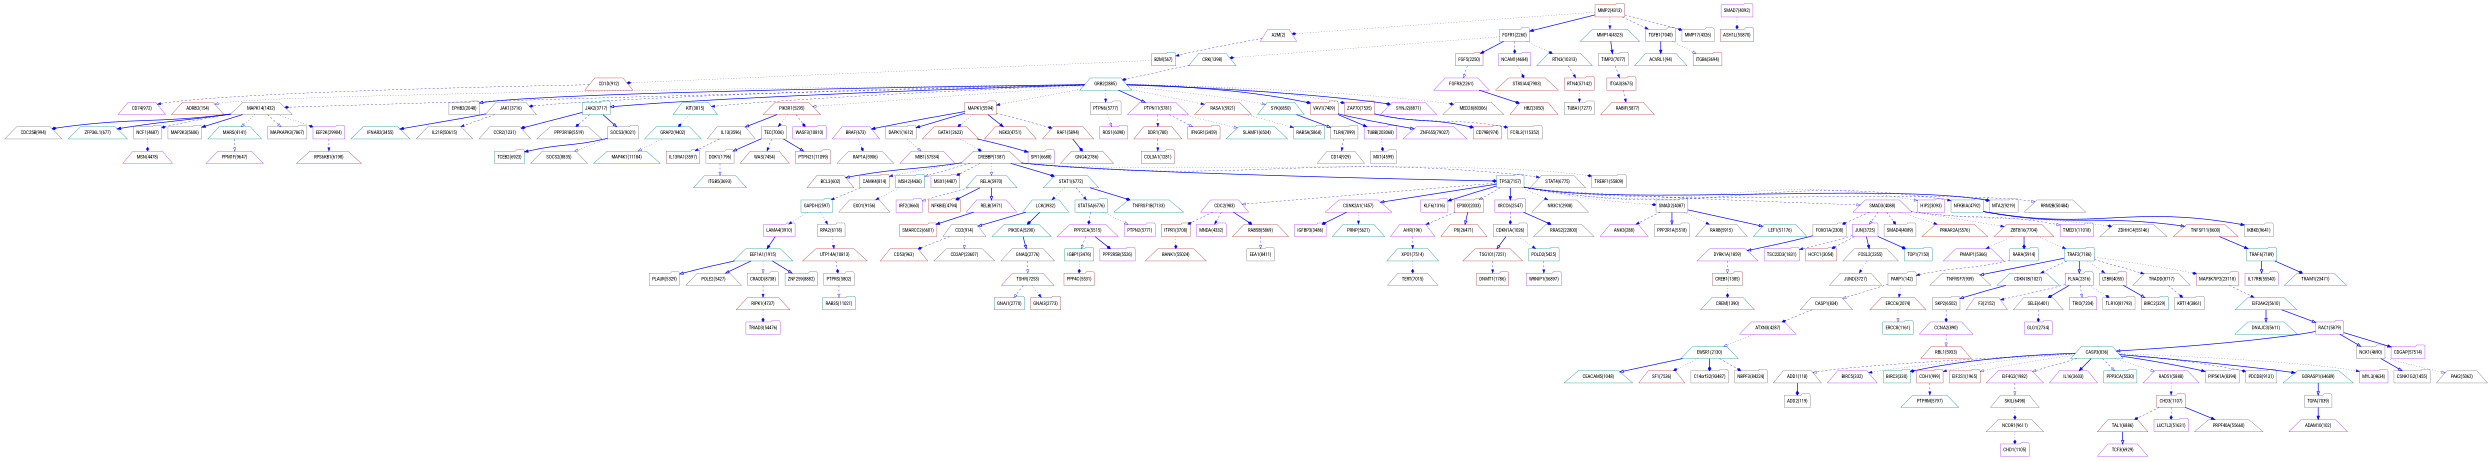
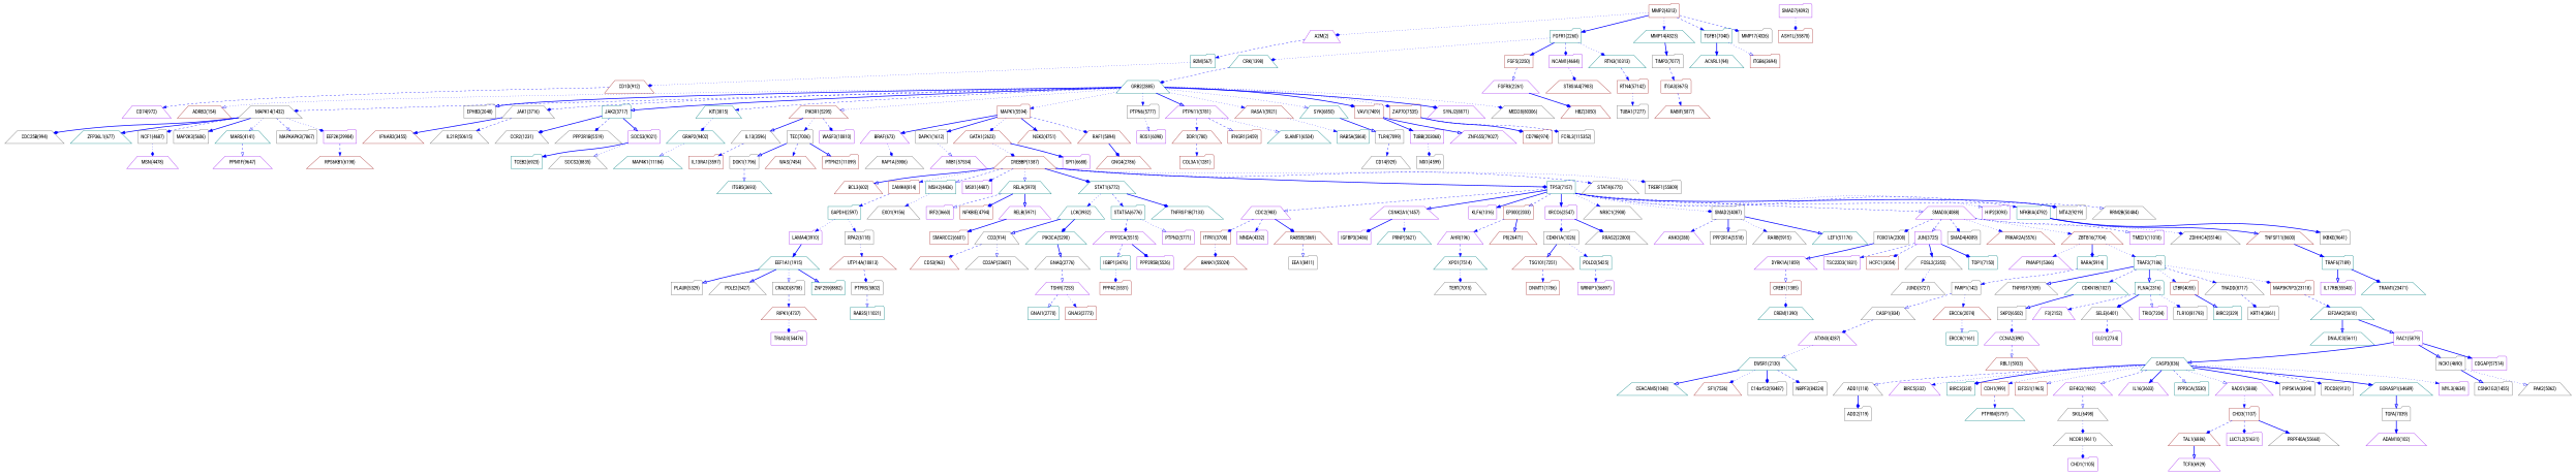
  digraph {
    fontname="Roboto Condensed"
    node [color=gray40 fontname="Roboto Condensed" shape=trapezium]
    edge [arrowhead=normal color=blue fontname="Roboto Condensed" style=bold]
    n1 [label="ADD1(118)"]
    n2 [label="ADD2(119)" shape=folder]
    n3 [label="PARP1(142)" shape=folder]
    n4 [label="CASP1(834)"]
    n5 [color=brown label="ERCC6(2074)"]
    n6 [color=purple label="ATXN3(4287)"]
    n7 [color=teal label="ERCC8(1161)" shape=folder]
    n8 [color=brown label="ADRB2(154)"]
    n9 [color=purple label="AHR(196)"]
    n10 [color=teal label="XPO1(7514)"]
    n11 [label="TERT(7015)"]
    n12 [color=purple label="A2M(2)"]
    n13 [color=teal label="B2M(567)" shape=folder]
    n14 [color=brown label="CD1D(912)"]
    n15 [color=teal label="ACVRL1(94)"]
    n16 [color=purple label="BIRC5(332)"]
    n17 [color=purple label="ADAM10(102)"]
    n18 [color=purple label="CD74(972)"]
    n19 [color=purple label="BRAF(673)"]
    n20 [label="RAP1A(5906)"]
    n21 [color=brown label="DDR1(780)"]
    n22 [color=brown label="COL3A1(1281)" shape=folder]
    n23 [color=teal label="EWSR1(2130)"]
    n24 [color=teal label="CASP3(836)"]
    n25 [color=teal label="BIRC3(330)" shape=folder]
    n26 [color=brown label="CDH1(999)" shape=folder]
    n27 [color=brown label="EIF2S1(1965)" shape=folder]
    n28 [color=purple label="EIF4G2(1982)"]
    n29 [color=purple label="IL16(3603)"]
    n30 [color=teal label="PPP3CA(5530)" shape=folder]
    n31 [color=purple label="RAD51(5888)"]
    n32 [label="PIP5K1A(8394)" shape=folder]
    n33 [label="PDCD8(9131)" shape=folder]
    n34 [color=teal label="GORASP1(64689)"]
    n35 [color=purple label="MYL3(4634)" shape=folder]
    n36 [color=teal label="PTPRM(5797)"]
    n37 [label="SKIL(6498)"]
    n38 [color=brown label="CHD3(1107)" shape=folder]
    n39 [label="TGFA(7039)" shape=folder]
    n40 [color=teal label="BIRC2(329)" shape=folder]
    n41 [label="CD2(914)"]
    n42 [color=brown label="CD53(963)"]
    n43 [label="CD2AP(23607)"]
    n44 [label="TNFRSF7(939)"]
    n45 [color=purple label="CCNA2(890)"]
    n46 [color=brown label="RBL1(5933)"]
    n47 [color=purple label="CDC2(983)"]
    n48 [color=brown label="ITPR1(3708)" shape=folder]
    n49 [color=purple label="MNDA(4332)" shape=folder]
    n50 [color=brown label="RAB5B(5869)"]
    n51 [color=brown label="BANK1(55024)"]
    n52 [label="EEA1(8411)" shape=folder]
    n53 [label="CDKN1A(1026)" shape=folder]
    n54 [color=brown label="TSG101(7251)"]
    n55 [color=teal label="POLD2(5425)" shape=folder]
    n56 [color=brown label="DNMT1(1786)" shape=folder]
    n57 [color=purple label="WRNIP1(56897)" shape=folder]
    n58 [color=brown label="TAL1(6886)"]
    n59 [color=purple label="LUC7L2(51631)" shape=folder]
    n60 [label="PRPF40A(55660)"]
    n61 [color=purple label="TCF3(6929)"]
    n62 [label="CDC25B(994)"]
    n63 [color=teal label="CDKN1B(1027)"]
    n64 [label="SKP2(6502)" shape=folder]
    n65 [label="CCR2(1231)"]
    n66 [color=brown label="BCL3(602)"]
    n67 [color=brown label="CREB1(1385)" shape=folder]
    n68 [color=teal label="CREM(1390)"]
    n69 [color=brown label="CREBBP(1387)"]
    n70 [color=brown label="CAMK4(814)" shape=folder]
    n71 [color=teal label="MSH2(4436)" shape=folder]
    n72 [color=purple label="MSX1(4487)" shape=folder]
    n73 [color=teal label="RELA(5970)"]
    n74 [color=teal label="STAT1(6772)"]
    n75 [color=teal label="TP53(7157)" shape=folder]
    n76 [label="STAT4(6775)"]
    n77 [label="TRERF1(55809)" shape=folder]
    n78 [color=teal label="GAPDH(2597)" shape=folder]
    n79 [label="EXO1(9156)"]
    n80 [color=purple label="IRF2(3660)" shape=folder]
    n81 [color=brown label="NFKBIE(4794)" shape=folder]
    n82 [color=purple label="RELB(5971)"]
    n83 [color=teal label="LCK(3932)"]
    n84 [color=teal label="STAT5A(6776)" shape=folder]
    n85 [color=teal label="TNFRSF1B(7133)"]
    n86 [color=purple label="CSNK2A1(1457)"]
    n87 [color=purple label="KLF6(1316)" shape=folder]
    n88 [color=brown label="EP300(2033)" shape=folder]
    n89 [color=purple label="XRCC6(2547)" shape=folder]
    n90 [label="NR3C1(2908)"]
    n91 [label="SMAD2(4087)" shape=folder]
    n92 [color=purple label="SMAD3(4088)"]
    n93 [color=purple label="HIP2(3093)" shape=folder]
    n94 [color=teal label="NFKBIA(4792)" shape=folder]
    n95 [label="MTA2(9219)" shape=folder]
    n96 [label="RRM2B(50484)"]
    n97 [color=purple label="LAMA4(3910)" shape=folder]
    n98 [label="RPA2(6118)" shape=folder]
    n99 [color=teal label="CRK(1398)"]
    n100 [color=teal label="GRB2(2885)"]
    n101 [label="MAPK14(1432)"]
    n102 [label="EPHB2(2048)" shape=folder]
    n103 [label="JAK1(3716)"]
    n104 [color=teal label="JAK2(3717)" shape=folder]
    n105 [color=teal label="KIT(3815)"]
    n106 [color=brown label="PIK3R1(5295)"]
    n107 [color=brown label="MAPK1(5594)" shape=folder]
    n108 [label="PTPN6(5777)" shape=folder]
    n109 [color=purple label="PTPN11(5781)"]
    n110 [color=brown label="RASA1(5921)"]
    n111 [color=teal label="SYK(6850)"]
    n112 [color=brown label="VAV1(7409)" shape=folder]
    n113 [color=brown label="ZAP70(7535)" shape=folder]
    n114 [color=purple label="SYNJ2(8871)"]
    n115 [label="MED28(80306)"]
    n116 [color=teal label="ZFP36L1(677)"]
    n117 [color=purple label="IGFBP3(3486)" shape=folder]
    n118 [color=teal label="PRNP(5621)"]
    n119 [label="NCF1(4687)" shape=folder]
    n120 [label="MAP2K3(5606)" shape=folder]
    n121 [color=teal label="MARS(4141)"]
    n122 [label="MAPKAPK3(7867)" shape=folder]
    n123 [color=purple label="EEF2K(29904)" shape=folder]
    n124 [color=purple label="MSN(4478)"]
    n125 [color=purple label="PPM1F(9647)"]
    n126 [color=brown label="RPS6KB1(6198)"]
    n127 [label="CD14(929)"]
    n128 [label="DAPK1(1612)" shape=folder]
    n129 [color=purple label="MIB1(57534)"]
    n130 [color=purple label="TSC22D3(1831)" shape=folder]
    n131 [color=teal label="EEF1A1(1915)"]
    n132 [label="PLAUR(5329)" shape=folder]
    n133 [label="POLE2(5427)"]
    n134 [label="CRADD(8738)" shape=folder]
    n135 [color=teal label="ZNF259(8882)" shape=folder]
    n136 [color=brown label="RIPK1(4737)"]
    n137 [label="NCOR1(9611)"]
    n138 [color=brown label="P8(26471)"]
    n139 [color=teal label="CEACAM5(1048)"]
    n140 [color=brown label="SF1(7536)"]
    n141 [label="C14orf32(93487)" shape=folder]
    n142 [label="NBPF3(84224)" shape=folder]
    n143 [color=purple label="F3(2152)"]
    n144 [label="DOK1(1796)" shape=folder]
    n145 [color=teal label="ITGB5(3693)"]
    n146 [color=teal label="FGFR1(2260)" shape=folder]
    n147 [color=brown label="FGF5(2250)" shape=folder]
    n148 [color=purple label="NCAM1(4684)" shape=folder]
    n149 [color=teal label="RTN3(10313)"]
    n150 [color=purple label="FGFR3(2261)"]
    n151 [color=brown label="ST8SIA4(7903)"]
    n152 [color=brown label="RTN4(57142)" shape=folder]
    n153 [color=brown label="HBZ(3050)"]
    n154 [color=purple label="DYRK1A(1859)"]
    n155 [color=teal label="FLNA(2316)" shape=folder]
    n156 [label="SELE(6401)"]
    n157 [color=purple label="TRIO(7204)" shape=folder]
    n158 [label="TLR10(81793)" shape=folder]
    n159 [color=purple label="GLG1(2734)" shape=folder]
    n160 [color=brown label="CD79B(974)" shape=folder]
    n161 [label="FOXO1A(2308)" shape=folder]
    n162 [color=brown label="UTP14A(10813)"]
    n163 [label="RRAS2(22800)"]
    n164 [color=teal label="GNAI1(2770)" shape=folder]
    n165 [color=brown label="GNAI3(2773)" shape=folder]
    n166 [label="GNAQ(2776)"]
    n167 [color=purple label="TSHR(7253)"]
-   n168 [color=teal label="IFNAR2(3455)"]
+   n168 [color=brown label="IFNAR2(3455)"]
    n169 [label="IL21R(50615)"]
    n170 [label="PPP2R1B(5519)"]
-   n171 [label="SOCS3(9021)" shape=folder]
+   n171 [color=purple label="SOCS3(9021)" shape=folder]
    n172 [color=teal label="GRAP2(9402)"]
    n173 [label="IL13(3596)"]
    n174 [label="TEC(7006)" shape=folder]
    n175 [color=purple label="WASF3(10810)" shape=folder]
    n176 [color=brown label="GATA1(2623)"]
    n177 [color=brown label="NEK2(4751)"]
    n178 [color=brown label="RAF1(5894)"]
    n179 [color=purple label="ROS1(6098)" shape=folder]
    n180 [color=brown label="IFNGR1(3459)" shape=folder]
    n181 [color=teal label="SLAMF1(6504)"]
    n182 [color=teal label="RAB5A(5868)" shape=folder]
    n183 [label="TLR4(7099)" shape=folder]
    n184 [color=purple label="TUBB(203068)" shape=folder]
    n185 [color=purple label="ZNF655(79027)"]
    n186 [label="FCRL3(115352)" shape=folder]
    n187 [color=brown label="HCFC1(3054)" shape=folder]
    n188 [color=purple label="CHD1(1105)" shape=folder]
    n189 [color=brown label="IL13RA1(3597)" shape=folder]
    n190 [color=brown label="ITGA3(3675)" shape=folder]
    n191 [color=brown label="RABIF(5877)"]
    n192 [color=teal label="TCEB2(6923)" shape=folder]
    n193 [label="SOCS2(8835)"]
    n194 [color=purple label="JUN(3725)" shape=folder]
    n195 [label="FOSL2(2355)"]
    n196 [color=teal label="TOP1(7150)" shape=folder]
    n197 [label="JUND(3727)"]
    n198 [color=purple label="ANK3(288)"]
    n199 [color=teal label="MAP4K1(11184)"]
    n200 [color=teal label="PIK3CA(5290)"]
    n201 [color=purple label="SPI1(6688)" shape=folder]
    n202 [color=brown label="LTBR(4055)" shape=folder]
    n203 [label="PPP2R1A(5518)" shape=folder]
    n204 [label="RARB(5915)"]
    n205 [color=teal label="LEF1(51176)"]
    n206 [label="SMAD4(4089)" shape=folder]
    n207 [color=brown label="PRKAR2A(5576)"]
    n208 [color=brown label="ZBTB16(7704)"]
    n209 [color=purple label="TMED1(11018)" shape=folder]
    n210 [label="ZDHHC4(55146)"]
    n211 [color=purple label="PMAIP1(5366)"]
    n212 [color=teal label="RARA(5914)" shape=folder]
    n213 [color=teal label="TRAF2(7186)" shape=folder]
    n214 [color=purple label="SMAD7(4092)" shape=folder]
    n215 [color=brown label="ASH1L(55870)" shape=folder]
    n216 [color=teal label="IGBP1(3476)" shape=folder]
    n217 [color=brown label="PPP4C(5531)" shape=folder]
    n218 [color=brown label="MMP2(4313)" shape=folder]
    n219 [color=teal label="MMP14(4323)"]
    n220 [color=teal label="TGFB1(7040)" shape=folder]
    n221 [label="MMP17(4326)" shape=folder]
    n222 [label="TIMP2(7077)" shape=folder]
    n223 [color=brown label="ITGB6(3694)" shape=folder]
    n224 [label="MX1(4599)" shape=folder]
    n225 [label="CSNK1G2(1455)" shape=folder]
    n226 [label="NCK1(4690)" shape=folder]
    n227 [label="PAK2(5062)"]
    n228 [color=brown label="TNFSF11(8600)"]
    n229 [label="IKBKE(9641)" shape=folder]
    n230 [color=teal label="TRAF6(7189)" shape=folder]
    n231 [color=brown label="WAS(7454)"]
    n232 [color=brown label="PTPN21(11099)" shape=folder]
    n233 [label="KRT14(3861)" shape=folder]
    n234 [color=purple label="PPP2CA(5515)"]
    n235 [color=purple label="PPP2R5B(5526)" shape=folder]
    n236 [color=brown label="GNG4(2786)"]
    n237 [color=teal label="EIF2AK2(5610)"]
    n238 [color=teal label="DNAJC3(5611)"]
    n239 [color=purple label="RAC1(5879)" shape=folder]
    n240 [color=purple label="CDGAP(57514)" shape=folder]
    n241 [color=brown label="SMARCC2(6601)" shape=folder]
    n242 [label="PTPRS(5802)" shape=folder]
    n243 [color=purple label="PTPN2(5771)" shape=folder]
    n244 [label="TRADD(8717)"]
    n245 [color=brown label="MAP3K7IP2(23118)" shape=folder]
    n246 [color=purple label="IL17RB(55540)" shape=folder]
    n247 [color=teal label="TRAM1(23471)"]
    n248 [label="TUBA1(7277)" shape=folder]
    n249 [color=teal label="RAB35(11021)" shape=folder]
    n250 [color=purple label="TRIAD3(54476)" shape=folder]
    n1 -> n2 [arrowhead=diamond]
    n3 -> n4 [arrowhead=onormal style=dashed]
    n3 -> n5 [style=dotted]
    n4 -> n6 [arrowhead=diamond style=dashed]
    n5 -> n7 [arrowhead=onormal style=dotted]
    n6 -> n23 [arrowhead=onormal style=dotted]
    n9 -> n10 [style=dashed]
    n10 -> n11 [arrowhead=diamond style=dotted]
    n12 -> n13 [style=dashed]
    n13 -> n14 [arrowhead=diamond style=dotted]
    n14 -> n18 [style=dashed]
    n19 -> n20 [arrowhead=diamond style=dotted]
    n21 -> n22 [style=dashed]
    n23 -> n139 [arrowhead=onormal]
    n23 -> n140 [arrowhead=diamond style=dotted]
    n23 -> n141 [arrowhead=diamond]
    n23 -> n142 [arrowhead=diamond style=dashed]
    n24 -> n1 [arrowhead=onormal style=dashed]
    n24 -> n16 [style=dotted]
    n24 -> n25 [arrowhead=diamond]
    n24 -> n26 [style=dotted]
    n24 -> n27 [arrowhead=onormal style=dotted]
    n24 -> n28 [arrowhead=onormal style=dashed]
    n24 -> n29
    n24 -> n30 [arrowhead=onormal style=dashed]
    n24 -> n31 [arrowhead=onormal style=dotted]
    n24 -> n32
    n24 -> n33 [arrowhead=diamond style=dashed]
    n24 -> n34
    n24 -> n35 [style=dotted]
    n26 -> n36 [style=dashed]
    n28 -> n37 [arrowhead=onormal style=dashed]
    n31 -> n38 [style=dotted]
    n34 -> n39 [arrowhead=onormal]
    n37 -> n137 [arrowhead=diamond style=dotted]
    n38 -> n58 [arrowhead=diamond style=dashed]
    n38 -> n59 [arrowhead=diamond style=dashed]
    n38 -> n60
    n39 -> n17
    n41 -> n42 [arrowhead=diamond style=dashed]
    n41 -> n43 [arrowhead=onormal style=dotted]
    n45 -> n46 [arrowhead=onormal style=dashed]
    n47 -> n48 [arrowhead=diamond style=dashed]
    n47 -> n49 [style=dashed]
    n47 -> n50 [arrowhead=diamond]
    n48 -> n51 [arrowhead=diamond style=dotted]
    n50 -> n52 [arrowhead=onormal style=dashed]
    n53 -> n54 [arrowhead=onormal]
    n53 -> n55 [style=dotted]
    n54 -> n56 [style=dashed]
    n55 -> n57 [style=dashed]
    n58 -> n61 [arrowhead=onormal]
    n63 -> n64 [arrowhead=onormal]
    n64 -> n45 [arrowhead=diamond style=dashed]
    n67 -> n68 [arrowhead=diamond style=dotted]
    n69 -> n66 [arrowhead=onormal]
    n69 -> n70 [style=dotted]
    n69 -> n71 [arrowhead=onormal style=dashed]
    n69 -> n72 [arrowhead=diamond style=dashed]
    n69 -> n73 [arrowhead=onormal style=dotted]
    n69 -> n74 [arrowhead=diamond]
    n69 -> n75 [arrowhead=diamond]
    n69 -> n76 [style=dashed]
    n69 -> n77 [arrowhead=diamond style=dotted]
    n70 -> n78 [style=dashed]
    n71 -> n79 [style=dotted]
    n73 -> n80 [arrowhead=onormal style=dashed]
    n73 -> n81 [arrowhead=diamond]
    n73 -> n82 [arrowhead=onormal]
    n74 -> n83 [style=dotted]
    n74 -> n84 [style=dashed]
    n74 -> n85 [arrowhead=diamond]
    n75 -> n47 [arrowhead=onormal style=dashed]
    n75 -> n86 [arrowhead=onormal]
    n75 -> n87
    n75 -> n88 [arrowhead=onormal style=dashed]
    n75 -> n89
    n75 -> n90 [style=dotted]
    n75 -> n91 [arrowhead=diamond style=dotted]
    n75 -> n92 [arrowhead=onormal style=dashed]
    n75 -> n93 [arrowhead=onormal style=dotted]
    n75 -> n94 [style=dashed]
    n75 -> n95 [arrowhead=diamond]
    n75 -> n96 [arrowhead=onormal style=dashed]
    n78 -> n97 [style=dotted]
    n78 -> n98 [style=dotted]
    n82 -> n241
    n83 -> n41 [arrowhead=onormal]
    n83 -> n200 [arrowhead=diamond]
    n84 -> n234 [arrowhead=diamond style=dashed]
    n84 -> n243 [arrowhead=onormal style=dotted]
    n86 -> n117 [arrowhead=diamond]
    n86 -> n118 [style=dotted]
    n88 -> n9 [style=dashed]
    n88 -> n138 [arrowhead=onormal]
    n89 -> n53 [arrowhead=diamond style=dashed]
    n89 -> n163 [arrowhead=diamond]
    n91 -> n198 [style=dashed]
    n91 -> n203 [arrowhead=onormal]
    n91 -> n204 [style=dotted]
    n91 -> n205 [arrowhead=onormal]
    n92 -> n161 [arrowhead=diamond style=dashed]
    n92 -> n194 [arrowhead=onormal style=dashed]
    n92 -> n206 [arrowhead=diamond style=dashed]
    n92 -> n207 [style=dotted]
    n92 -> n208 [style=dotted]
    n92 -> n209 [arrowhead=onormal style=dashed]
    n92 -> n210 [arrowhead=diamond style=dotted]
    n94 -> n228 [arrowhead=onormal]
    n94 -> n229
    n97 -> n131
    n98 -> n162 [style=dotted]
    n99 -> n100 [arrowhead=diamond style=dashed]
    n100 -> n8 [arrowhead=onormal style=dotted]
    n100 -> n101 [arrowhead=diamond style=dashed]
    n100 -> n102 [arrowhead=onormal]
    n100 -> n103 [arrowhead=diamond style=dashed]
    n100 -> n104 [arrowhead=onormal]
    n100 -> n105 [style=dashed]
    n100 -> n106 [arrowhead=onormal style=dotted]
    n100 -> n107 [style=dotted]
    n100 -> n108 [style=dotted]
    n100 -> n109 [arrowhead=onormal]
    n100 -> n110 [style=dotted]
    n100 -> n111 [arrowhead=onormal style=dotted]
    n100 -> n112 [arrowhead=diamond]
    n100 -> n113 [arrowhead=diamond style=dotted]
    n100 -> n114 [arrowhead=diamond]
    n100 -> n115 [arrowhead=diamond style=dotted]
    n101 -> n62 [arrowhead=diamond]
    n101 -> n116
    n101 -> n119 [arrowhead=diamond style=dashed]
    n101 -> n120
    n101 -> n121 [arrowhead=onormal style=dotted]
    n101 -> n122 [arrowhead=onormal style=dashed]
    n101 -> n123 [arrowhead=diamond style=dotted]
    n103 -> n168
    n103 -> n169 [style=dashed]
    n104 -> n65 [arrowhead=diamond]
    n104 -> n170 [arrowhead=diamond style=dashed]
    n104 -> n171 [arrowhead=onormal]
    n105 -> n172 [arrowhead=diamond style=dotted]
    n106 -> n173 [arrowhead=onormal]
    n106 -> n174 [style=dotted]
    n106 -> n175 [arrowhead=diamond style=dashed]
    n107 -> n19
    n107 -> n128
    n107 -> n176 [arrowhead=diamond style=dotted]
    n107 -> n177
    n107 -> n178 [arrowhead=diamond style=dashed]
    n108 -> n179 [arrowhead=onormal style=dotted]
    n109 -> n21 [style=dashed]
    n109 -> n180 [arrowhead=onormal style=dashed]
    n109 -> n181 [arrowhead=onormal style=dotted]
    n110 -> n182 [style=dotted]
    n111 -> n183 [arrowhead=onormal]
    n112 -> n184
    n112 -> n185 [arrowhead=onormal]
    n113 -> n160 [arrowhead=diamond]
    n113 -> n186 [arrowhead=diamond style=dashed]
    n119 -> n124 [arrowhead=diamond style=dotted]
    n121 -> n125 [arrowhead=onormal style=dashed]
    n123 -> n126 [style=dashed]
    n128 -> n129 [arrowhead=onormal style=dotted]
    n131 -> n132 [arrowhead=onormal]
    n131 -> n133 [arrowhead=onormal]
    n131 -> n134 [arrowhead=onormal style=dotted]
    n131 -> n135 [arrowhead=onormal]
    n134 -> n136 [style=dashed]
    n136 -> n250 [arrowhead=diamond style=dotted]
    n137 -> n188 [arrowhead=diamond style=dotted]
    n144 -> n145 [arrowhead=onormal style=dashed]
    n146 -> n99 [arrowhead=diamond style=dotted]
    n146 -> n147
    n146 -> n148 [arrowhead=diamond style=dashed]
    n146 -> n149 [arrowhead=diamond style=dotted]
    n147 -> n150 [arrowhead=onormal style=dashed]
    n148 -> n151 [arrowhead=diamond style=dotted]
    n149 -> n152 [style=dashed]
    n150 -> n153 [arrowhead=diamond]
    n152 -> n248 [style=dotted]
    n154 -> n67 [arrowhead=onormal style=dashed]
    n155 -> n143 [style=dashed]
    n155 -> n156 [arrowhead=diamond]
    n155 -> n157 [arrowhead=onormal style=dashed]
    n155 -> n158 [arrowhead=diamond style=dotted]
    n156 -> n159 [arrowhead=diamond style=dashed]
    n161 -> n154 [arrowhead=onormal]
    n162 -> n242 [arrowhead=diamond style=dashed]
    n166 -> n167 [arrowhead=onormal style=dashed]
    n167 -> n164 [arrowhead=onormal style=dashed]
    n167 -> n165 [style=dotted]
    n171 -> n192
    n171 -> n193 [arrowhead=onormal style=dotted]
    n172 -> n199 [arrowhead=onormal style=dotted]
    n173 -> n189 [style=dashed]
    n174 -> n144 [arrowhead=onormal]
    n174 -> n231 [style=dashed]
    n174 -> n232 [arrowhead=onormal]
    n176 -> n69 [arrowhead=diamond style=dotted]
    n176 -> n201
    n178 -> n236 [arrowhead=diamond]
    n183 -> n127 [style=dashed]
    n184 -> n224 [arrowhead=diamond style=dotted]
    n190 -> n191 [style=dashed]
    n194 -> n130 [style=dashed]
    n194 -> n187 [arrowhead=diamond style=dashed]
    n194 -> n195
    n194 -> n196 [arrowhead=diamond]
    n195 -> n197 [style=dotted]
    n200 -> n166 [arrowhead=onormal]
    n202 -> n40 [arrowhead=onormal]
    n208 -> n211 [style=dotted]
    n208 -> n212 [arrowhead=diamond]
    n208 -> n213 [style=dotted]
    n212 -> n3 [style=dashed]
    n213 -> n44 [arrowhead=onormal]
    n213 -> n63 [style=dashed]
    n213 -> n155 [arrowhead=onormal]
    n213 -> n202 [style=dotted]
    n213 -> n244 [style=dashed]
    n213 -> n245 [arrowhead=diamond style=dotted]
    n214 -> n215 [arrowhead=diamond style=dotted]
    n216 -> n217 [arrowhead=diamond style=dotted]
    n218 -> n12 [arrowhead=diamond style=dotted]
    n218 -> n146
    n218 -> n219 [style=dotted]
    n218 -> n220 [style=dashed]
    n218 -> n221 [arrowhead=diamond style=dashed]
    n219 -> n222
    n220 -> n15
    n220 -> n223 [arrowhead=onormal style=dotted]
    n222 -> n190 [style=dashed]
    n226 -> n225 [arrowhead=onormal]
    n226 -> n227 [arrowhead=onormal style=dotted]
    n228 -> n230
    n230 -> n246 [arrowhead=onormal]
    n230 -> n247 [arrowhead=diamond]
    n234 -> n216 [arrowhead=onormal style=dashed]
    n234 -> n235 [arrowhead=diamond]
    n237 -> n238 [arrowhead=onormal]
    n237 -> n239 [arrowhead=onormal]
    n239 -> n24 [arrowhead=onormal]
    n239 -> n226 [arrowhead=onormal]
    n239 -> n240
    n242 -> n249 [arrowhead=onormal style=dashed]
    n244 -> n233 [arrowhead=diamond style=dashed]
    n245 -> n237 [style=dashed]
  }
